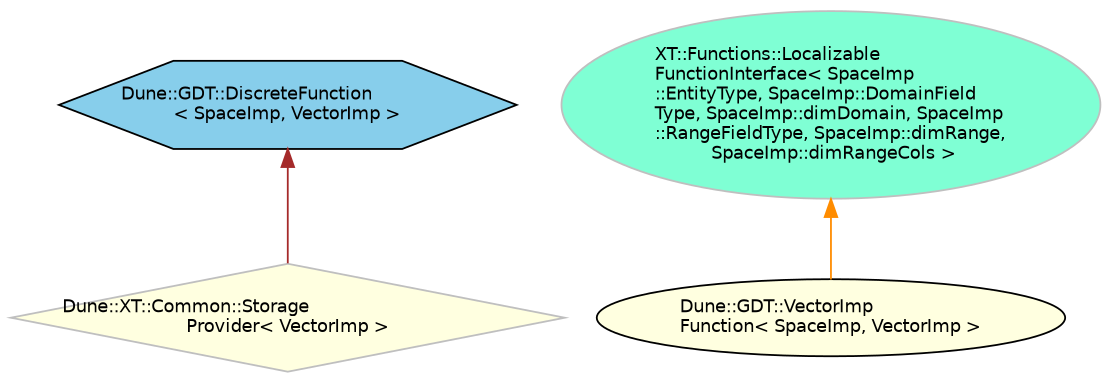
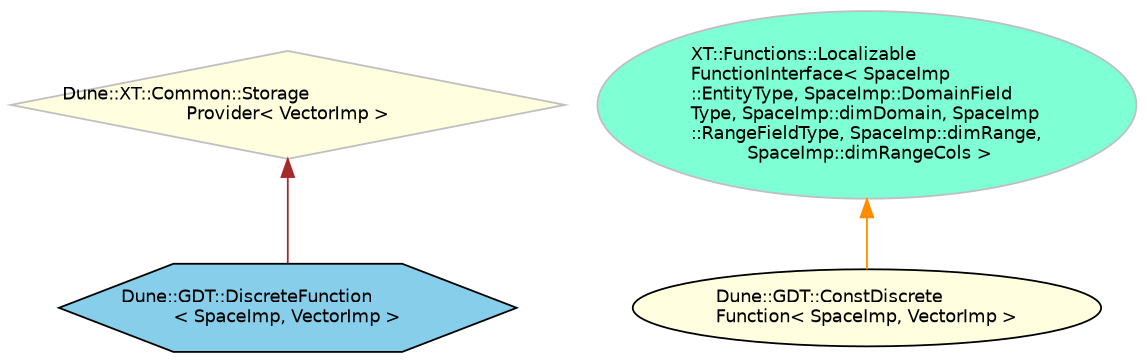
  digraph {
    rankdir=TB
    node [color=black fillcolor=lightyellow fontname=Helvetica fontsize=10 shape=ellipse style=filled]
    edge [dir=back fontname=Helvetica fontsize=10 labelfontname=Helvetica labelfontsize=10 style=solid]
    n1 [fillcolor=skyblue fontcolor=black height=0.2 label="Dune::GDT::DiscreteFunction\l\< SpaceImp, VectorImp \>" shape=hexagon width=0.4]
    n2 [color=grey75 height=0.2 label="Dune::XT::Common::Storage\lProvider\< VectorImp \>" shape=diamond width=0.4]
-   n3 [height=0.2 label="Dune::GDT::VectorImp\lFunction\< SpaceImp, VectorImp \>" width=0.4]
+   n3 [height=0.2 label="Dune::GDT::ConstDiscrete\lFunction\< SpaceImp, VectorImp \>" width=0.4]
    n4 [color=grey75 fillcolor=aquamarine height=0.2 label="XT::Functions::Localizable\lFunctionInterface\< SpaceImp\l::EntityType, SpaceImp::DomainField\lType, SpaceImp::dimDomain, SpaceImp\l::RangeFieldType, SpaceImp::dimRange,\l SpaceImp::dimRangeCols \>" width=0.4]
-   n1 -> n2 [color=brown]
+   n2 -> n1 [color=brown]
    n4 -> n3 [color=darkorange]
  }
